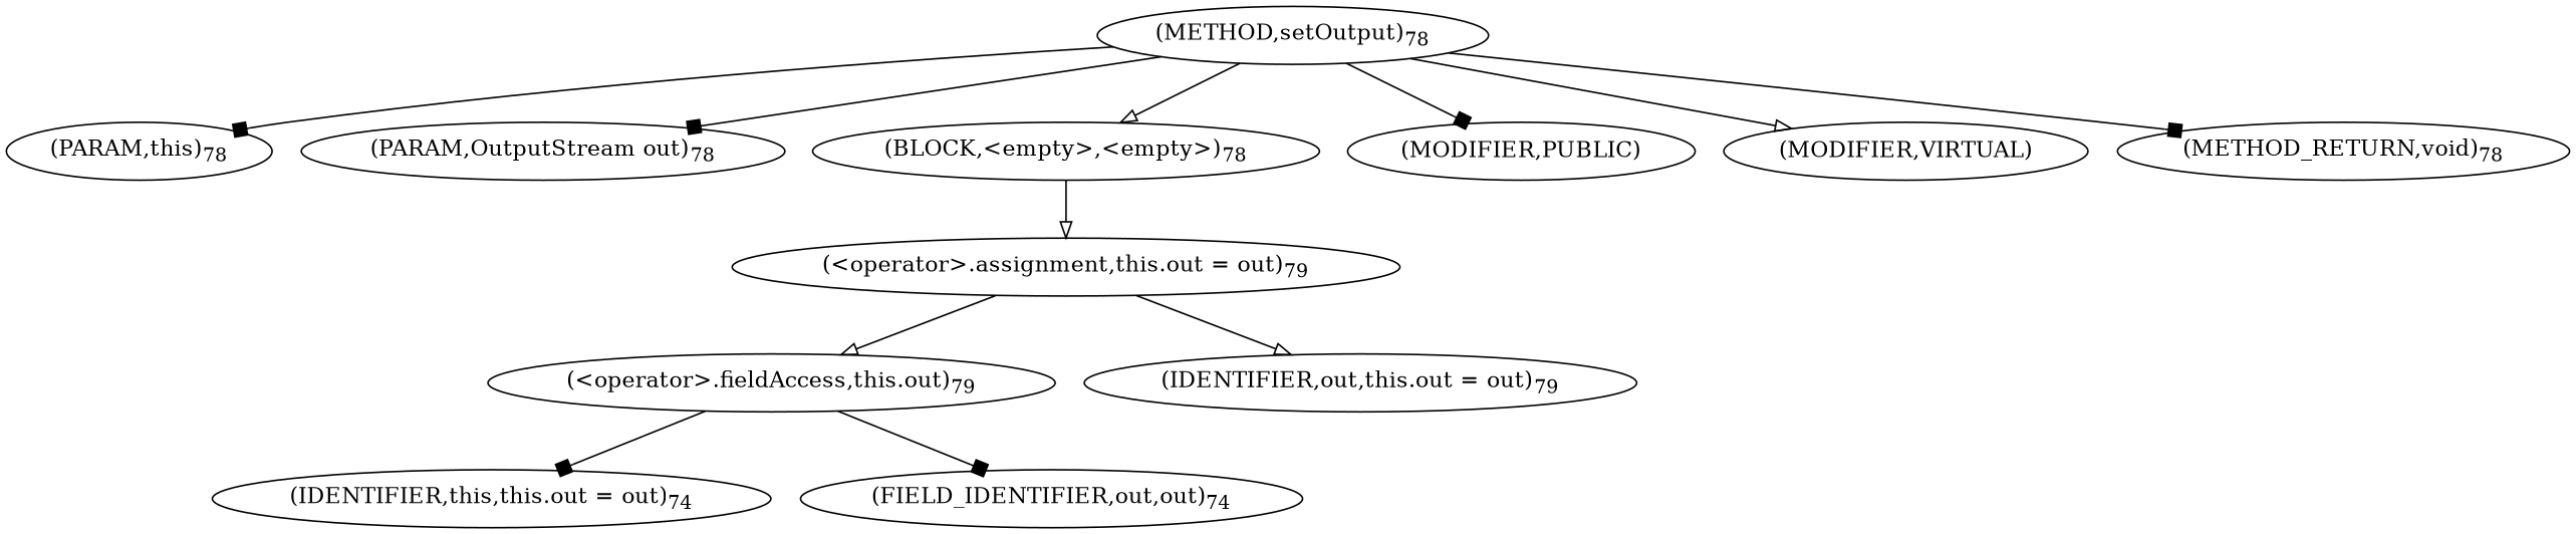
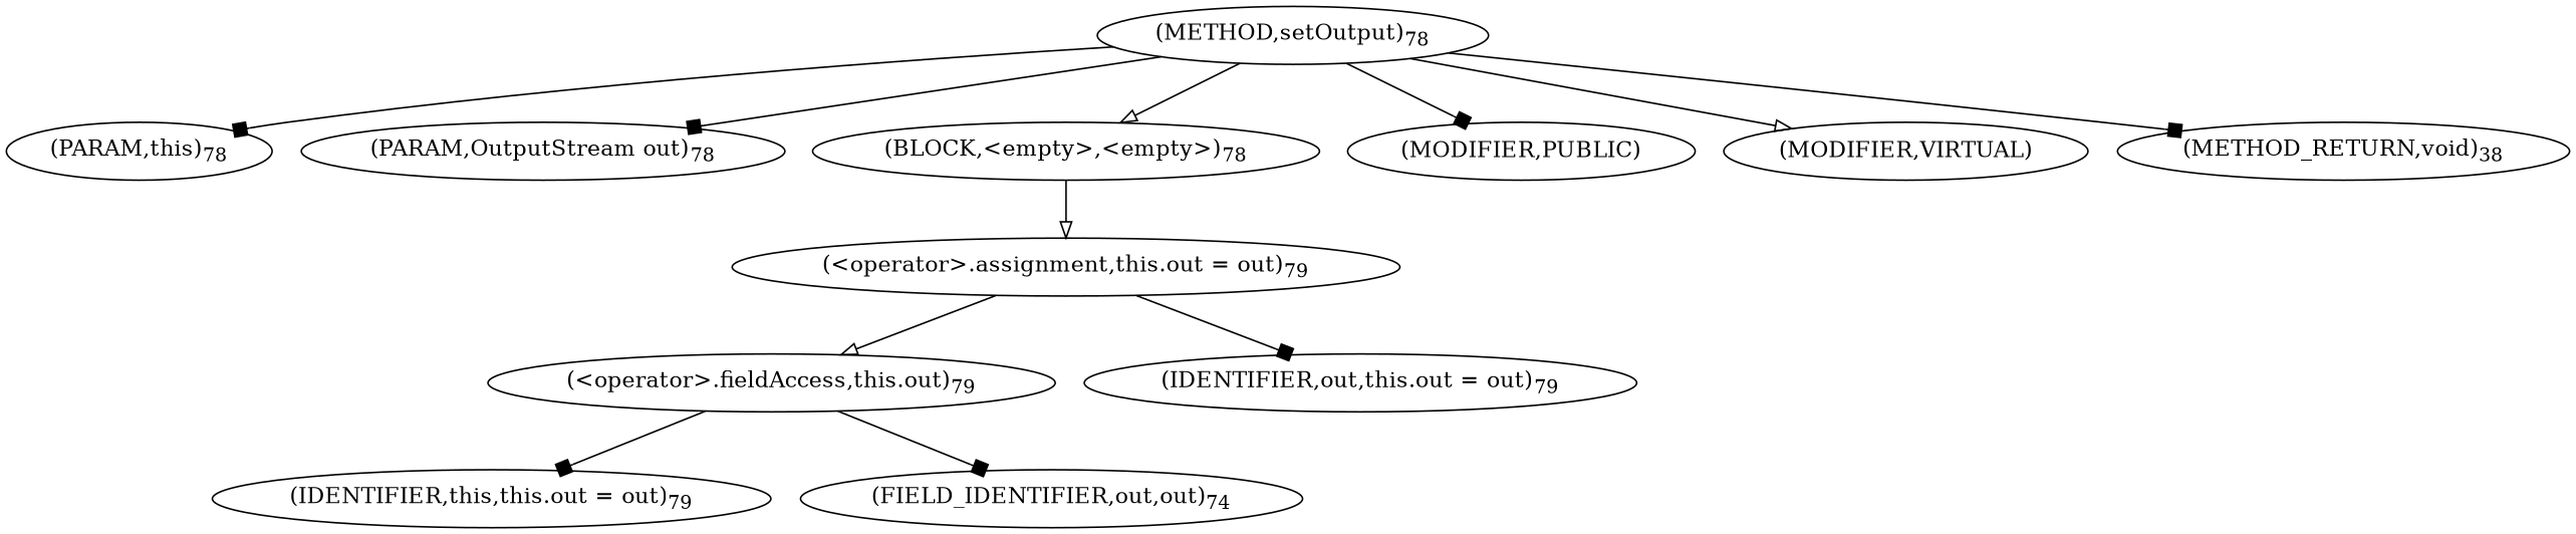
  digraph {
    edge [arrowhead=box]
    n1 [label=<(METHOD,setOutput)<SUB>78</SUB>>]
    n2 [label=<(PARAM,this)<SUB>78</SUB>>]
    n3 [label=<(PARAM,OutputStream out)<SUB>78</SUB>>]
    n4 [label=<(BLOCK,&lt;empty&gt;,&lt;empty&gt;)<SUB>78</SUB>>]
    n5 [label=<(MODIFIER,PUBLIC)>]
    n6 [label=<(MODIFIER,VIRTUAL)>]
-   n7 [label=<(METHOD_RETURN,void)<SUB>78</SUB>>]
+   n7 [label=<(METHOD_RETURN,void)<SUB>38</SUB>>]
    n8 [label=<(&lt;operator&gt;.assignment,this.out = out)<SUB>79</SUB>>]
    n9 [label=<(&lt;operator&gt;.fieldAccess,this.out)<SUB>79</SUB>>]
    n10 [label=<(IDENTIFIER,out,this.out = out)<SUB>79</SUB>>]
-   n11 [label=<(IDENTIFIER,this,this.out = out)<SUB>74</SUB>>]
+   n11 [label=<(IDENTIFIER,this,this.out = out)<SUB>79</SUB>>]
    n12 [label=<(FIELD_IDENTIFIER,out,out)<SUB>74</SUB>>]
    n1 -> n2
    n1 -> n3
    n1 -> n4 [arrowhead=onormal]
    n1 -> n5
    n1 -> n6 [arrowhead=onormal]
    n1 -> n7
    n4 -> n8 [arrowhead=onormal]
    n8 -> n9 [arrowhead=onormal]
-   n8 -> n10 [arrowhead=onormal]
+   n8 -> n10
    n9 -> n11
    n9 -> n12
  }
